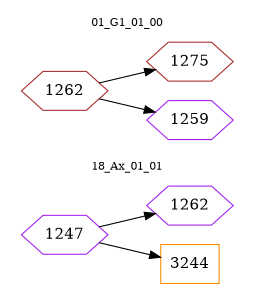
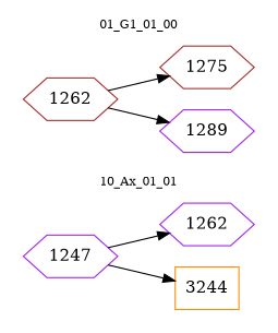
  digraph {
    rankdir=LR
    node [color=purple shape=hexagon]
    edge [color=black]
    n1 [label=1247]
    n2 [color=darkorange label=3244 shape=box]
    n3 [label=1262]
    n4 [color=brown label=1262]
-   n5 [label=1259]
+   n5 [label=1289]
    n6 [color=brown label=1275]
    subgraph cluster_1 {
      color=white
      fontsize=10
-     label="18_Ax_01_01"
+     label="10_Ax_01_01"
      n1
      n2
      n3
    }
    subgraph cluster_2 {
      color=white
      fontsize=10
      label="01_G1_01_00"
      n4
      n5
      n6
    }
    n1 -> n2
    n1 -> n3
    n4 -> n5
    n4 -> n6
  }
